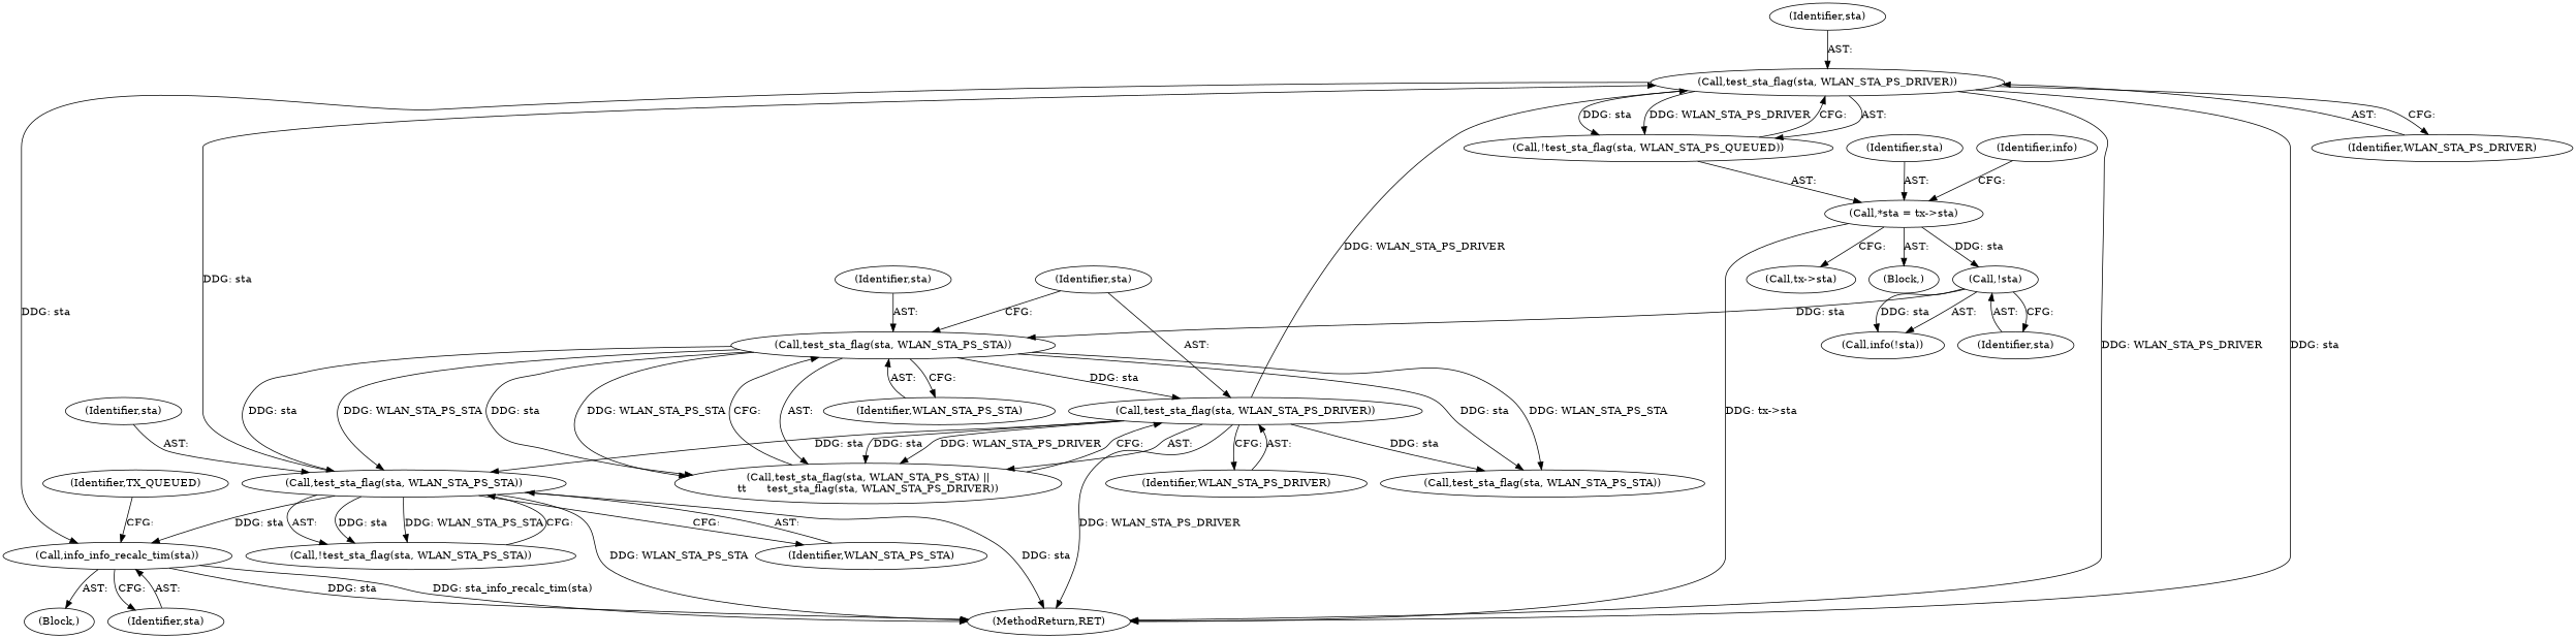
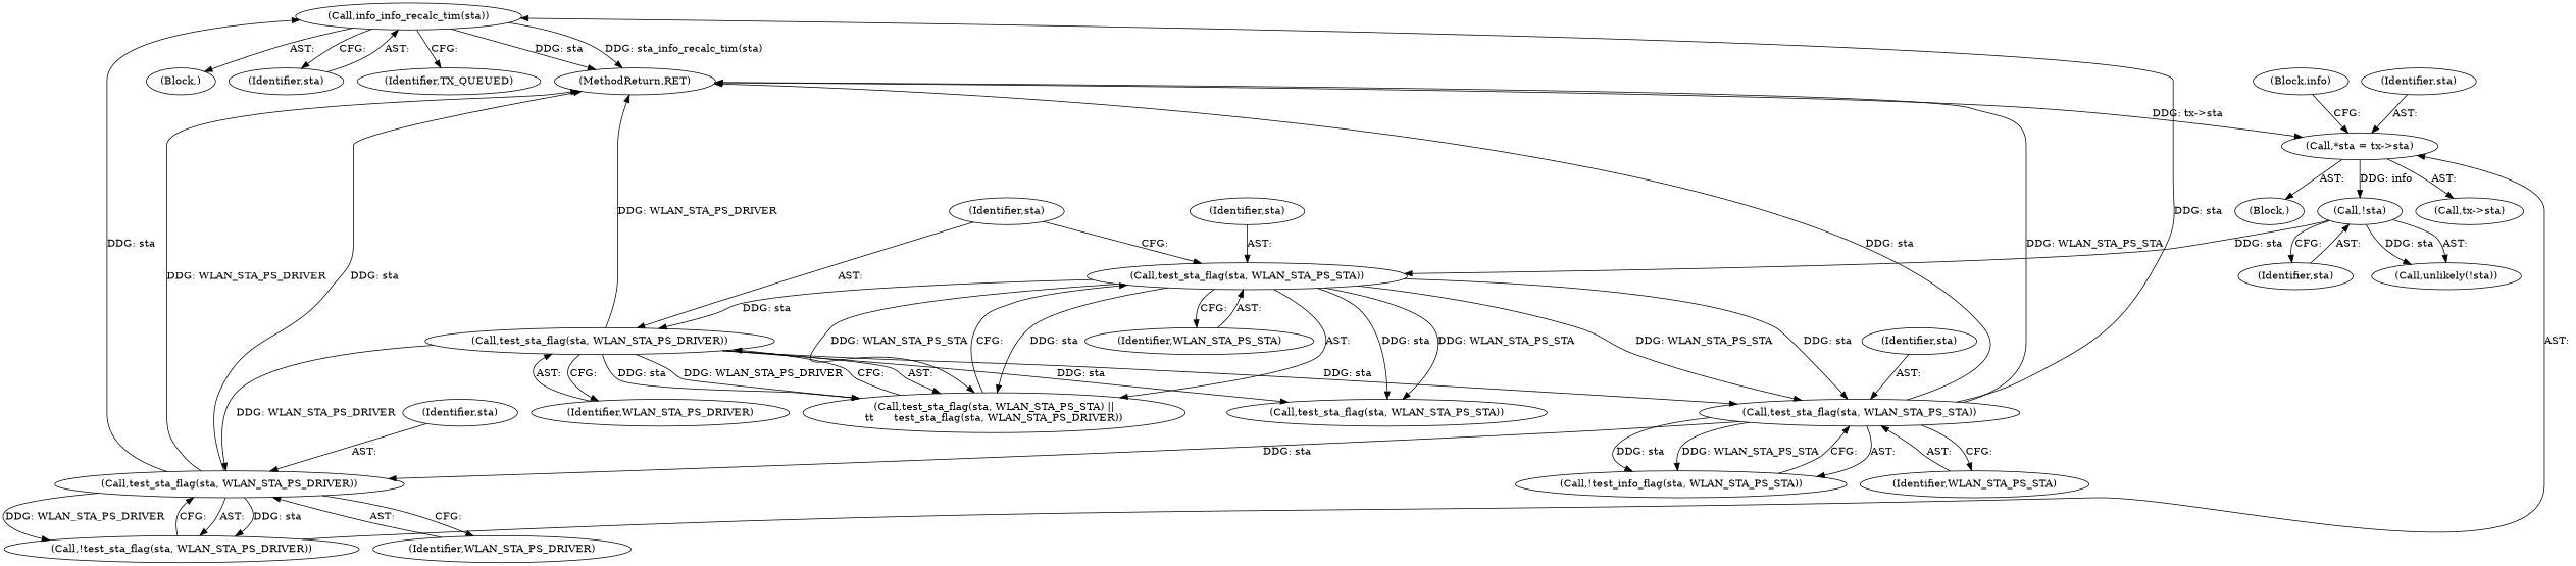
  digraph {
    n1 [label="(Call,info_info_recalc_tim(sta))"]
    n2 [label="(MethodReturn,RET)"]
    n3 [label="(Block,)"]
    n4 [label="(Identifier,sta)"]
    n5 [label="(Call,test_sta_flag(sta, WLAN_STA_PS_DRIVER))"]
    n6 [label="(Identifier,WLAN_STA_PS_DRIVER)"]
-   n7 [label="(Call,!test_sta_flag(sta, WLAN_STA_PS_QUEUED))"]
+   n7 [label="(Call,!test_sta_flag(sta, WLAN_STA_PS_DRIVER))"]
    n8 [label="(Call,*sta = tx->sta)"]
    n9 [label="(Call,test_sta_flag(sta, WLAN_STA_PS_STA))"]
-   n10 [label="(Call,!test_sta_flag(sta, WLAN_STA_PS_STA))"]
+   n10 [label="(Call,!test_info_flag(sta, WLAN_STA_PS_STA))"]
    n11 [label="(Identifier,WLAN_STA_PS_STA)"]
    n12 [label="(Call,test_sta_flag(sta, WLAN_STA_PS_DRIVER))"]
    n13 [label="(Identifier,WLAN_STA_PS_DRIVER)"]
    n14 [label="(Call,test_sta_flag(sta, WLAN_STA_PS_STA) ||\n\t\t      test_sta_flag(sta, WLAN_STA_PS_DRIVER))"]
    n15 [label="(Call,test_sta_flag(sta, WLAN_STA_PS_STA))"]
    n16 [label="(Call,test_sta_flag(sta, WLAN_STA_PS_STA))"]
    n17 [label="(Identifier,WLAN_STA_PS_STA)"]
    n18 [label="(Call,!sta)"]
-   n19 [label="(Call,info(!sta))"]
+   n19 [label="(Call,unlikely(!sta))"]
    n20 [label="(Identifier,sta)"]
    n21 [label="(Call,tx->sta)"]
    n22 [label="(Block,)"]
    n23 [label="(Identifier,sta)"]
    n24 [label="(Identifier,sta)"]
    n25 [label="(Identifier,TX_QUEUED)"]
    n26 [label="(Identifier,sta)"]
    n27 [label="(Identifier,sta)"]
    n28 [label="(Identifier,sta)"]
-   n29 [label="(Identifier,info)"]
+   n29 [label="(Block,info)"]
    n1 -> n2 [label="DDG: sta"]
    n1 -> n2 [label="DDG: sta_info_recalc_tim(sta)"]
    n1 -> n3 [label="AST: "]
    n1 -> n4 [label="CFG: "]
    n4 -> n1 [label="AST: "]
    n5 -> n1 [label="DDG: sta"]
    n5 -> n2 [label="DDG: WLAN_STA_PS_DRIVER"]
    n5 -> n2 [label="DDG: sta"]
    n5 -> n6 [label="CFG: "]
    n5 -> n7 [label="AST: "]
    n5 -> n7 [label="DDG: sta"]
    n5 -> n7 [label="DDG: WLAN_STA_PS_DRIVER"]
    n6 -> n5 [label="AST: "]
    n7 -> n5 [label="CFG: "]
    n7 -> n8 [label="AST: "]
-   n8 -> n2 [label="DDG: tx->sta"]
-   n8 -> n18 [label="DDG: sta"]
-   n8 -> n21 [label="CFG: "]
+   n2 -> n8 [label="DDG: tx->sta"]
+   n8 -> n18 [label="DDG: info"]
+   n8 -> n21 [label="AST: "]
    n8 -> n22 [label="AST: "]
    n9 -> n1 [label="DDG: sta"]
    n9 -> n2 [label="DDG: WLAN_STA_PS_STA"]
    n9 -> n2 [label="DDG: sta"]
    n9 -> n5 [label="DDG: sta"]
    n9 -> n10 [label="AST: "]
    n9 -> n10 [label="DDG: sta"]
    n9 -> n10 [label="DDG: WLAN_STA_PS_STA"]
    n9 -> n11 [label="CFG: "]
    n10 -> n9 [label="CFG: "]
    n11 -> n9 [label="AST: "]
    n12 -> n2 [label="DDG: WLAN_STA_PS_DRIVER"]
    n12 -> n5 [label="DDG: WLAN_STA_PS_DRIVER"]
    n12 -> n9 [label="DDG: sta"]
    n12 -> n13 [label="CFG: "]
    n12 -> n14 [label="AST: "]
    n12 -> n14 [label="DDG: sta"]
    n12 -> n14 [label="DDG: WLAN_STA_PS_DRIVER"]
    n12 -> n15 [label="DDG: sta"]
    n13 -> n12 [label="AST: "]
    n14 -> n12 [label="CFG: "]
    n14 -> n16 [label="CFG: "]
    n16 -> n9 [label="DDG: sta"]
    n16 -> n9 [label="DDG: WLAN_STA_PS_STA"]
    n16 -> n12 [label="DDG: sta"]
    n16 -> n14 [label="AST: "]
    n16 -> n14 [label="DDG: sta"]
    n16 -> n14 [label="DDG: WLAN_STA_PS_STA"]
    n16 -> n15 [label="DDG: sta"]
    n16 -> n15 [label="DDG: WLAN_STA_PS_STA"]
    n16 -> n17 [label="CFG: "]
    n17 -> n16 [label="AST: "]
    n18 -> n16 [label="DDG: sta"]
    n18 -> n19 [label="AST: "]
    n18 -> n19 [label="DDG: sta"]
    n18 -> n20 [label="CFG: "]
    n20 -> n18 [label="AST: "]
    n23 -> n12 [label="AST: "]
    n23 -> n16 [label="CFG: "]
    n24 -> n5 [label="AST: "]
-   n25 -> n1 [label="CFG: "]
+   n1 -> n25 [label="CFG: "]
    n26 -> n16 [label="AST: "]
    n27 -> n8 [label="AST: "]
    n28 -> n9 [label="AST: "]
    n29 -> n8 [label="CFG: "]
  }
